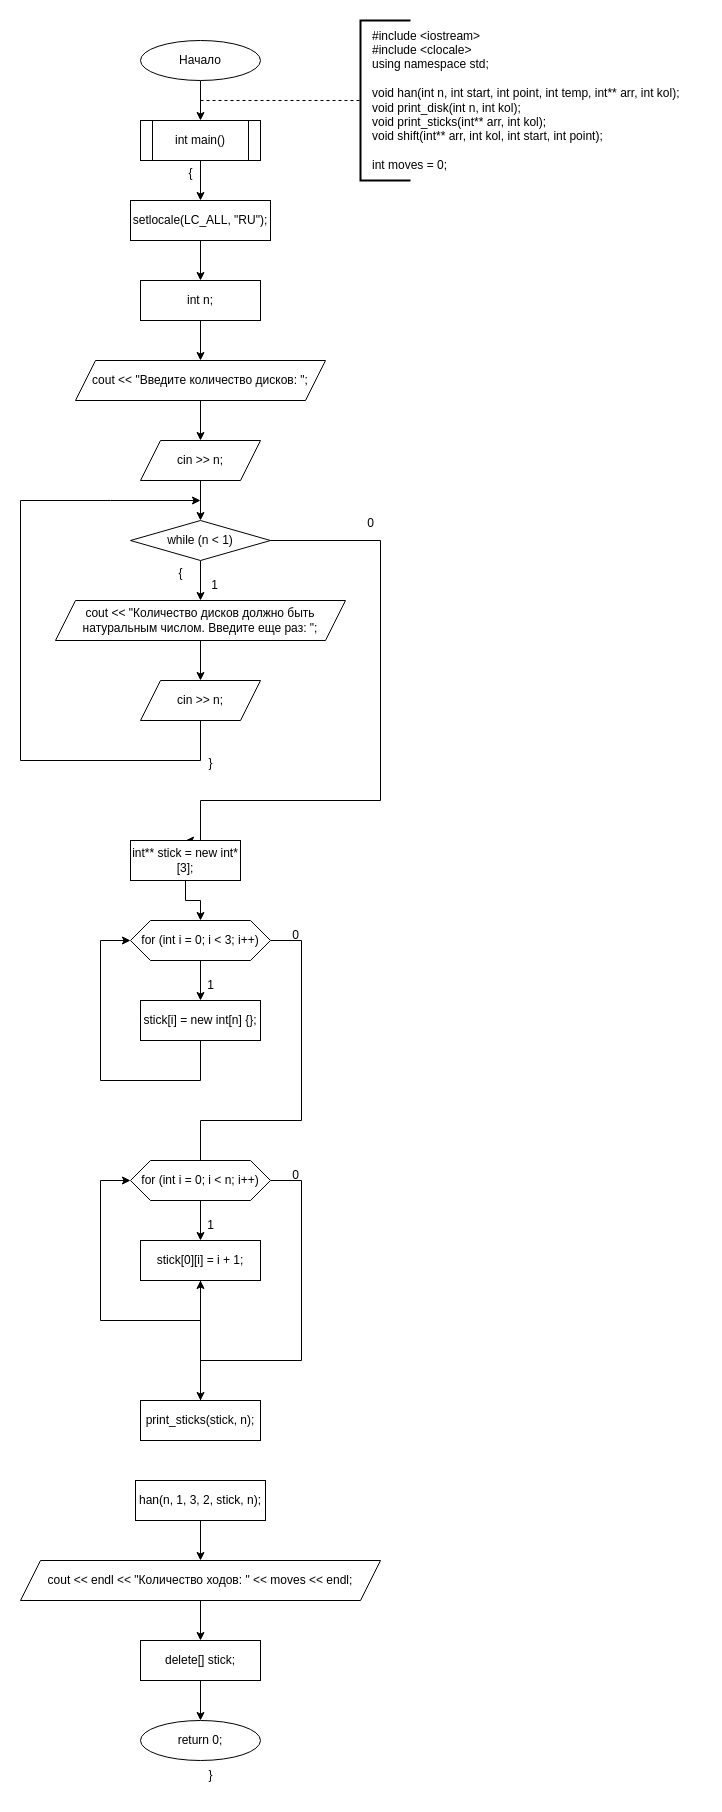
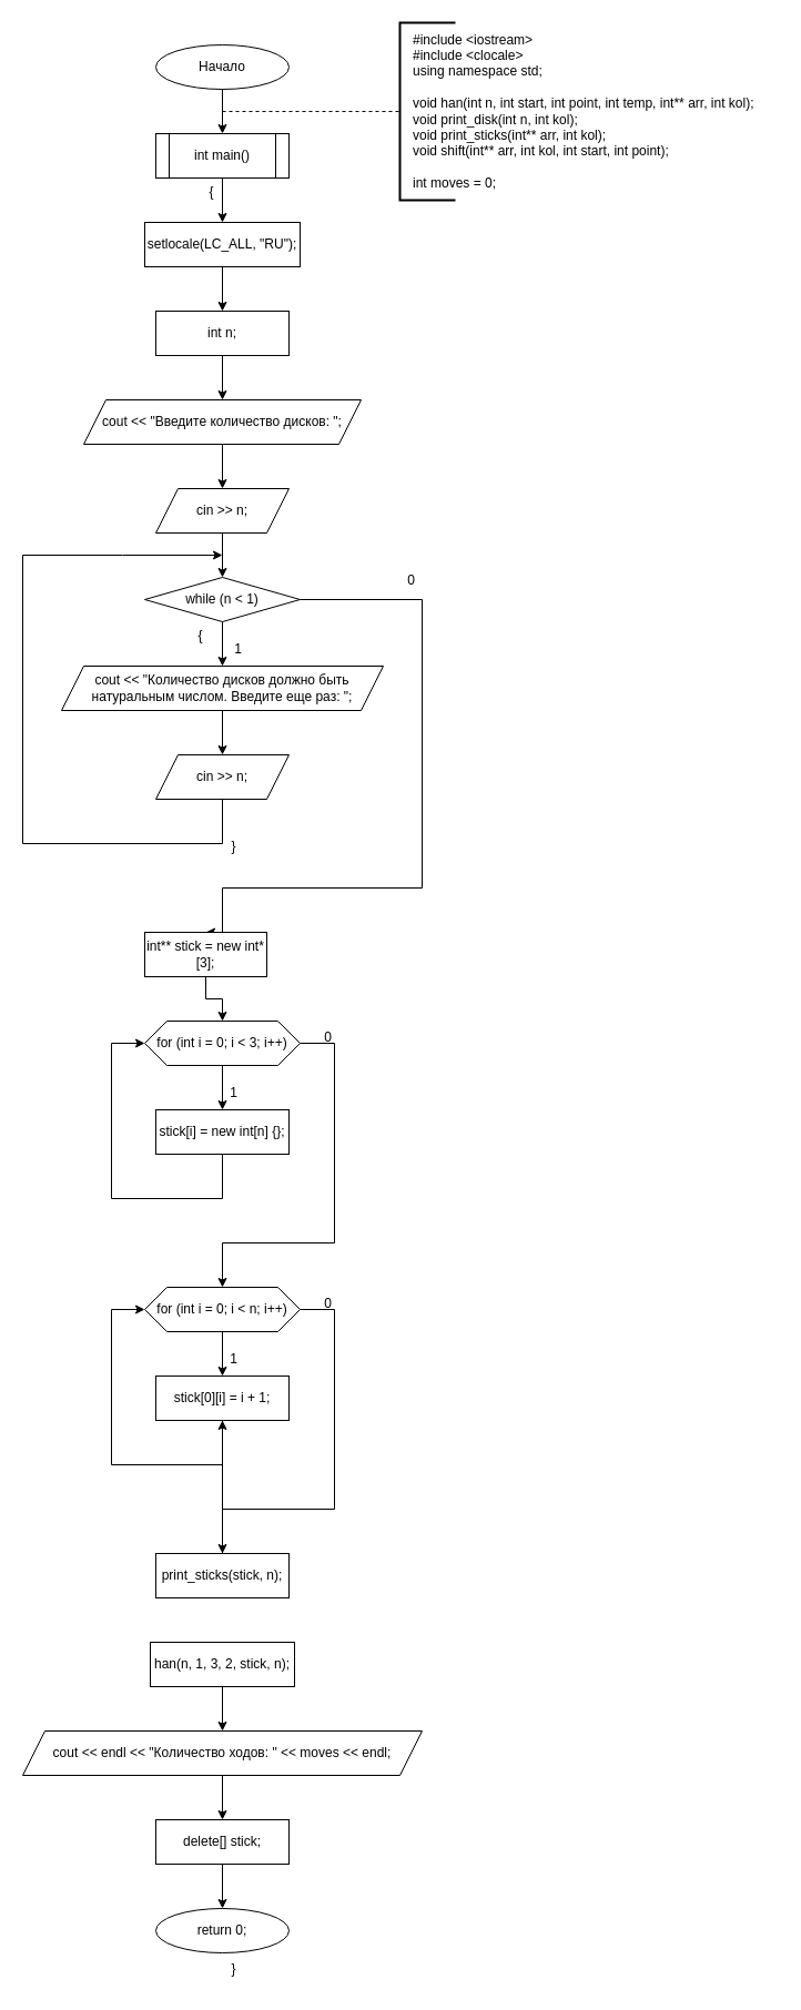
  <mxCell id="0" />
  <mxCell id="1" parent="0" />
  <mxCell id="2" value="" style="edgeStyle=orthogonalEdgeStyle;rounded=0;orthogonalLoop=1;jettySize=auto;html=1;" parent="1" source="3" target="5" edge="1"><mxGeometry relative="1" as="geometry" /></mxCell>
  <mxCell id="3" value="Начало" style="ellipse;whiteSpace=wrap;html=1;" parent="1" vertex="1"><mxGeometry x="140" y="40" width="120" height="40" as="geometry" /></mxCell>
  <mxCell id="4" value="" style="edgeStyle=orthogonalEdgeStyle;rounded=0;orthogonalLoop=1;jettySize=auto;html=1;" parent="1" source="5" target="10" edge="1"><mxGeometry relative="1" as="geometry" /></mxCell>
  <mxCell id="5" value="int main()" style="shape=process;whiteSpace=wrap;html=1;backgroundOutline=1;" parent="1" vertex="1"><mxGeometry x="140" y="120" width="120" height="40" as="geometry" /></mxCell>
  <mxCell id="6" value="" style="strokeWidth=2;html=1;shape=mxgraph.flowchart.annotation_1;align=left;pointerEvents=1;" parent="1" vertex="1"><mxGeometry x="360" y="20" width="50" height="160" as="geometry" /></mxCell>
  <mxCell id="7" value="&lt;div&gt;#include &amp;lt;iostream&amp;gt;&lt;/div&gt;&lt;div&gt;#include &amp;lt;clocale&amp;gt;&lt;/div&gt;&lt;div&gt;using namespace std;&lt;/div&gt;&lt;div&gt;&lt;br&gt;&lt;/div&gt;&lt;div&gt;void han(int n, int start, int point, int temp, int** arr, int kol);&lt;/div&gt;&lt;div&gt;void print_disk(int n, int kol);&lt;/div&gt;&lt;div&gt;void print_sticks(int** arr, int kol);&lt;/div&gt;&lt;div&gt;void shift(int** arr, int kol, int start, int point);&lt;/div&gt;&lt;div&gt;&lt;br&gt;&lt;/div&gt;&lt;div&gt;int moves = 0;&lt;/div&gt;" style="text;html=1;align=left;verticalAlign=middle;resizable=0;points=[];autosize=1;strokeColor=none;fillColor=none;" parent="1" vertex="1"><mxGeometry x="370" y="20" width="330" height="160" as="geometry" /></mxCell>
  <mxCell id="8" value="" style="endArrow=none;dashed=1;html=1;rounded=0;entryX=0;entryY=0.5;entryDx=0;entryDy=0;entryPerimeter=0;" parent="1" target="6" edge="1"><mxGeometry width="50" height="50" relative="1" as="geometry"><mxPoint x="200" y="100" as="sourcePoint" /><mxPoint x="340" y="90" as="targetPoint" /></mxGeometry></mxCell>
  <mxCell id="9" value="" style="edgeStyle=orthogonalEdgeStyle;rounded=0;orthogonalLoop=1;jettySize=auto;html=1;" parent="1" source="10" target="13" edge="1"><mxGeometry relative="1" as="geometry" /></mxCell>
  <mxCell id="10" value="setlocale(LC_ALL, &quot;RU&quot;);" style="whiteSpace=wrap;html=1;" parent="1" vertex="1"><mxGeometry x="130" y="200" width="140" height="40" as="geometry" /></mxCell>
  <mxCell id="11" value="{" style="text;html=1;align=center;verticalAlign=middle;resizable=0;points=[];autosize=1;strokeColor=none;fillColor=none;" parent="1" vertex="1"><mxGeometry x="175" y="158" width="30" height="30" as="geometry" /></mxCell>
  <mxCell id="12" value="" style="edgeStyle=orthogonalEdgeStyle;rounded=0;orthogonalLoop=1;jettySize=auto;html=1;" parent="1" source="13" target="15" edge="1"><mxGeometry relative="1" as="geometry" /></mxCell>
  <mxCell id="13" value="int n;" style="whiteSpace=wrap;html=1;" parent="1" vertex="1"><mxGeometry x="140" y="280" width="120" height="40" as="geometry" /></mxCell>
  <mxCell id="14" value="" style="edgeStyle=orthogonalEdgeStyle;rounded=0;orthogonalLoop=1;jettySize=auto;html=1;" parent="1" source="15" target="17" edge="1"><mxGeometry relative="1" as="geometry" /></mxCell>
  <mxCell id="15" value="cout &amp;lt;&amp;lt; &quot;Введите количество дисков: &quot;;" style="shape=parallelogram;perimeter=parallelogramPerimeter;whiteSpace=wrap;html=1;fixedSize=1;" parent="1" vertex="1"><mxGeometry x="75" y="360" width="250" height="40" as="geometry" /></mxCell>
  <mxCell id="16" value="" style="edgeStyle=orthogonalEdgeStyle;rounded=0;orthogonalLoop=1;jettySize=auto;html=1;" parent="1" source="17" target="20" edge="1"><mxGeometry relative="1" as="geometry" /></mxCell>
  <mxCell id="17" value="cin &amp;gt;&amp;gt; n;" style="shape=parallelogram;perimeter=parallelogramPerimeter;whiteSpace=wrap;html=1;fixedSize=1;" parent="1" vertex="1"><mxGeometry x="140" y="440" width="120" height="40" as="geometry" /></mxCell>
  <mxCell id="18" value="" style="edgeStyle=orthogonalEdgeStyle;rounded=0;orthogonalLoop=1;jettySize=auto;html=1;" parent="1" source="20" target="22" edge="1"><mxGeometry relative="1" as="geometry" /></mxCell>
  <mxCell id="19" style="edgeStyle=orthogonalEdgeStyle;rounded=0;orthogonalLoop=1;jettySize=auto;html=1;entryX=0.5;entryY=0;entryDx=0;entryDy=0;" parent="1" source="20" target="30" edge="1"><mxGeometry relative="1" as="geometry"><mxPoint x="200" y="840" as="targetPoint" /><Array as="points"><mxPoint x="380" y="540" /><mxPoint x="380" y="800" /><mxPoint x="200" y="800" /></Array></mxGeometry></mxCell>
  <mxCell id="20" value="while (n &amp;lt; 1)" style="rhombus;whiteSpace=wrap;html=1;" parent="1" vertex="1"><mxGeometry x="130" y="520" width="140" height="40" as="geometry" /></mxCell>
  <mxCell id="21" value="" style="edgeStyle=orthogonalEdgeStyle;rounded=0;orthogonalLoop=1;jettySize=auto;html=1;" parent="1" source="22" target="26" edge="1"><mxGeometry relative="1" as="geometry" /></mxCell>
  <mxCell id="22" value="cout &amp;lt;&amp;lt; &quot;Количество дисков должно быть натуральным числом. Введите еще раз: &quot;;" style="shape=parallelogram;perimeter=parallelogramPerimeter;whiteSpace=wrap;html=1;fixedSize=1;" parent="1" vertex="1"><mxGeometry x="55" y="600" width="290" height="40" as="geometry" /></mxCell>
  <mxCell id="23" value="{" style="text;html=1;align=center;verticalAlign=middle;resizable=0;points=[];autosize=1;strokeColor=none;fillColor=none;" parent="1" vertex="1"><mxGeometry x="165" y="558" width="30" height="30" as="geometry" /></mxCell>
  <mxCell id="24" value="1" style="text;html=1;align=center;verticalAlign=middle;resizable=0;points=[];autosize=1;strokeColor=none;fillColor=none;" parent="1" vertex="1"><mxGeometry x="199" y="570" width="30" height="30" as="geometry" /></mxCell>
  <mxCell id="25" style="edgeStyle=orthogonalEdgeStyle;rounded=0;orthogonalLoop=1;jettySize=auto;html=1;" parent="1" source="26" edge="1"><mxGeometry relative="1" as="geometry"><mxPoint x="200" y="500" as="targetPoint" /><Array as="points"><mxPoint x="200" y="760" /><mxPoint x="20" y="760" /><mxPoint x="20" y="500" /><mxPoint x="110" y="500" /></Array></mxGeometry></mxCell>
  <mxCell id="26" value="cin &amp;gt;&amp;gt; n;" style="shape=parallelogram;perimeter=parallelogramPerimeter;whiteSpace=wrap;html=1;fixedSize=1;" parent="1" vertex="1"><mxGeometry x="140" y="680" width="120" height="40" as="geometry" /></mxCell>
  <mxCell id="27" value="0" style="text;html=1;align=center;verticalAlign=middle;resizable=0;points=[];autosize=1;strokeColor=none;fillColor=none;" parent="1" vertex="1"><mxGeometry x="355" y="508" width="30" height="30" as="geometry" /></mxCell>
  <mxCell id="28" value="}" style="text;html=1;align=center;verticalAlign=middle;resizable=0;points=[];autosize=1;strokeColor=none;fillColor=none;" parent="1" vertex="1"><mxGeometry x="195" y="748" width="30" height="30" as="geometry" /></mxCell>
  <mxCell id="29" value="" style="edgeStyle=orthogonalEdgeStyle;rounded=0;orthogonalLoop=1;jettySize=auto;html=1;" parent="1" source="30" target="33" edge="1"><mxGeometry relative="1" as="geometry" /></mxCell>
  <mxCell id="30" value="int** stick = new int* [3];" style="rounded=0;whiteSpace=wrap;html=1;" parent="1" vertex="1"><mxGeometry x="130" y="840" width="110" height="40" as="geometry" /></mxCell>
  <mxCell id="31" value="" style="edgeStyle=orthogonalEdgeStyle;rounded=0;orthogonalLoop=1;jettySize=auto;html=1;" parent="1" source="33" target="35" edge="1"><mxGeometry relative="1" as="geometry" /></mxCell>
- <mxCell id="32" style="edgeStyle=orthogonalEdgeStyle;rounded=0;orthogonalLoop=1;jettySize=auto;html=1;entryX=0.5;entryY=0;entryDx=0;entryDy=0;endArrow=none;" parent="1" source="33" target="40" edge="1"><mxGeometry relative="1" as="geometry"><mxPoint x="200" y="1160" as="targetPoint" /><Array as="points"><mxPoint x="301" y="940" /><mxPoint x="301" y="1120" /><mxPoint x="200" y="1120" /></Array></mxGeometry></mxCell>
+ <mxCell id="32" style="edgeStyle=orthogonalEdgeStyle;rounded=0;orthogonalLoop=1;jettySize=auto;html=1;entryX=0.5;entryY=0;entryDx=0;entryDy=0;" parent="1" source="33" target="40" edge="1"><mxGeometry relative="1" as="geometry"><mxPoint x="200" y="1160" as="targetPoint" /><Array as="points"><mxPoint x="301" y="940" /><mxPoint x="301" y="1120" /><mxPoint x="200" y="1120" /></Array></mxGeometry></mxCell>
  <mxCell id="33" value="for (int i = 0; i &amp;lt; 3; i++)" style="shape=hexagon;perimeter=hexagonPerimeter2;whiteSpace=wrap;html=1;fixedSize=1;rounded=0;" parent="1" vertex="1"><mxGeometry x="130" y="920" width="140" height="40" as="geometry" /></mxCell>
  <mxCell id="34" style="edgeStyle=orthogonalEdgeStyle;rounded=0;orthogonalLoop=1;jettySize=auto;html=1;entryX=0;entryY=0.5;entryDx=0;entryDy=0;" parent="1" source="35" target="33" edge="1"><mxGeometry relative="1" as="geometry"><Array as="points"><mxPoint x="200" y="1080" /><mxPoint x="100" y="1080" /><mxPoint x="100" y="940" /></Array></mxGeometry></mxCell>
  <mxCell id="35" value="stick[i] = new int[n] {};" style="whiteSpace=wrap;html=1;rounded=0;" parent="1" vertex="1"><mxGeometry x="140" y="1000" width="120" height="40" as="geometry" /></mxCell>
  <mxCell id="36" value="1" style="text;html=1;align=center;verticalAlign=middle;resizable=0;points=[];autosize=1;strokeColor=none;fillColor=none;" parent="1" vertex="1"><mxGeometry x="195" y="970" width="30" height="30" as="geometry" /></mxCell>
  <mxCell id="37" value="0" style="text;html=1;align=center;verticalAlign=middle;resizable=0;points=[];autosize=1;strokeColor=none;fillColor=none;" parent="1" vertex="1"><mxGeometry x="280" y="920" width="30" height="30" as="geometry" /></mxCell>
  <mxCell id="38" value="" style="edgeStyle=orthogonalEdgeStyle;rounded=0;orthogonalLoop=1;jettySize=auto;html=1;" parent="1" source="40" target="42" edge="1"><mxGeometry relative="1" as="geometry" /></mxCell>
  <mxCell id="39" style="edgeStyle=orthogonalEdgeStyle;rounded=0;orthogonalLoop=1;jettySize=auto;html=1;" parent="1" source="40" target="46" edge="1"><mxGeometry relative="1" as="geometry"><mxPoint x="200" y="1400" as="targetPoint" /><Array as="points"><mxPoint x="301" y="1180" /><mxPoint x="301" y="1360" /></Array></mxGeometry></mxCell>
  <mxCell id="40" value="for (int i = 0; i &amp;lt; n; i++)" style="shape=hexagon;perimeter=hexagonPerimeter2;whiteSpace=wrap;html=1;fixedSize=1;rounded=0;" parent="1" vertex="1"><mxGeometry x="130" y="1160" width="140" height="40" as="geometry" /></mxCell>
  <mxCell id="41" style="edgeStyle=orthogonalEdgeStyle;rounded=0;orthogonalLoop=1;jettySize=auto;html=1;entryX=0;entryY=0.5;entryDx=0;entryDy=0;" parent="1" source="42" target="40" edge="1"><mxGeometry relative="1" as="geometry"><Array as="points"><mxPoint x="200" y="1320" /><mxPoint x="100" y="1320" /><mxPoint x="100" y="1180" /></Array></mxGeometry></mxCell>
  <mxCell id="42" value="stick[0][i] = i + 1;" style="whiteSpace=wrap;html=1;rounded=0;" parent="1" vertex="1"><mxGeometry x="140" y="1240" width="120" height="40" as="geometry" /></mxCell>
  <mxCell id="43" value="1" style="text;html=1;align=center;verticalAlign=middle;resizable=0;points=[];autosize=1;strokeColor=none;fillColor=none;" parent="1" vertex="1"><mxGeometry x="195" y="1210" width="30" height="30" as="geometry" /></mxCell>
  <mxCell id="44" value="0" style="text;html=1;align=center;verticalAlign=middle;resizable=0;points=[];autosize=1;strokeColor=none;fillColor=none;" parent="1" vertex="1"><mxGeometry x="280" y="1160" width="30" height="30" as="geometry" /></mxCell>
  <mxCell id="45" value="" style="edgeStyle=orthogonalEdgeStyle;rounded=0;orthogonalLoop=1;jettySize=auto;html=1;" parent="1" source="46" target="42" edge="1"><mxGeometry relative="1" as="geometry" /></mxCell>
  <mxCell id="46" value="print_sticks(stick, n);" style="rounded=0;whiteSpace=wrap;html=1;" parent="1" vertex="1"><mxGeometry x="140" y="1400" width="120" height="40" as="geometry" /></mxCell>
  <mxCell id="47" value="" style="edgeStyle=orthogonalEdgeStyle;rounded=0;orthogonalLoop=1;jettySize=auto;html=1;" parent="1" source="48" target="50" edge="1"><mxGeometry relative="1" as="geometry" /></mxCell>
  <mxCell id="48" value="han(n, 1, 3, 2, stick, n);" style="whiteSpace=wrap;html=1;rounded=0;" parent="1" vertex="1"><mxGeometry x="135" y="1480" width="130" height="40" as="geometry" /></mxCell>
  <mxCell id="49" value="" style="edgeStyle=orthogonalEdgeStyle;rounded=0;orthogonalLoop=1;jettySize=auto;html=1;" parent="1" source="50" target="52" edge="1"><mxGeometry relative="1" as="geometry" /></mxCell>
  <mxCell id="50" value="cout &amp;lt;&amp;lt; endl &amp;lt;&amp;lt; &quot;Количество ходов: &quot; &amp;lt;&amp;lt; moves &amp;lt;&amp;lt; endl;" style="shape=parallelogram;perimeter=parallelogramPerimeter;whiteSpace=wrap;html=1;fixedSize=1;rounded=0;" parent="1" vertex="1"><mxGeometry x="20" y="1560" width="360" height="40" as="geometry" /></mxCell>
  <mxCell id="51" style="edgeStyle=orthogonalEdgeStyle;rounded=0;orthogonalLoop=1;jettySize=auto;html=1;entryX=0.5;entryY=0;entryDx=0;entryDy=0;" parent="1" source="52" target="53" edge="1"><mxGeometry relative="1" as="geometry" /></mxCell>
  <mxCell id="52" value="delete[] stick;" style="whiteSpace=wrap;html=1;rounded=0;" parent="1" vertex="1"><mxGeometry x="140" y="1640" width="120" height="40" as="geometry" /></mxCell>
  <mxCell id="53" value="return 0;" style="ellipse;whiteSpace=wrap;html=1;" parent="1" vertex="1"><mxGeometry x="140" y="1720" width="120" height="40" as="geometry" /></mxCell>
  <mxCell id="54" value="}" style="text;html=1;align=center;verticalAlign=middle;resizable=0;points=[];autosize=1;strokeColor=none;fillColor=none;" parent="1" vertex="1"><mxGeometry x="195" y="1760" width="30" height="30" as="geometry" /></mxCell>
